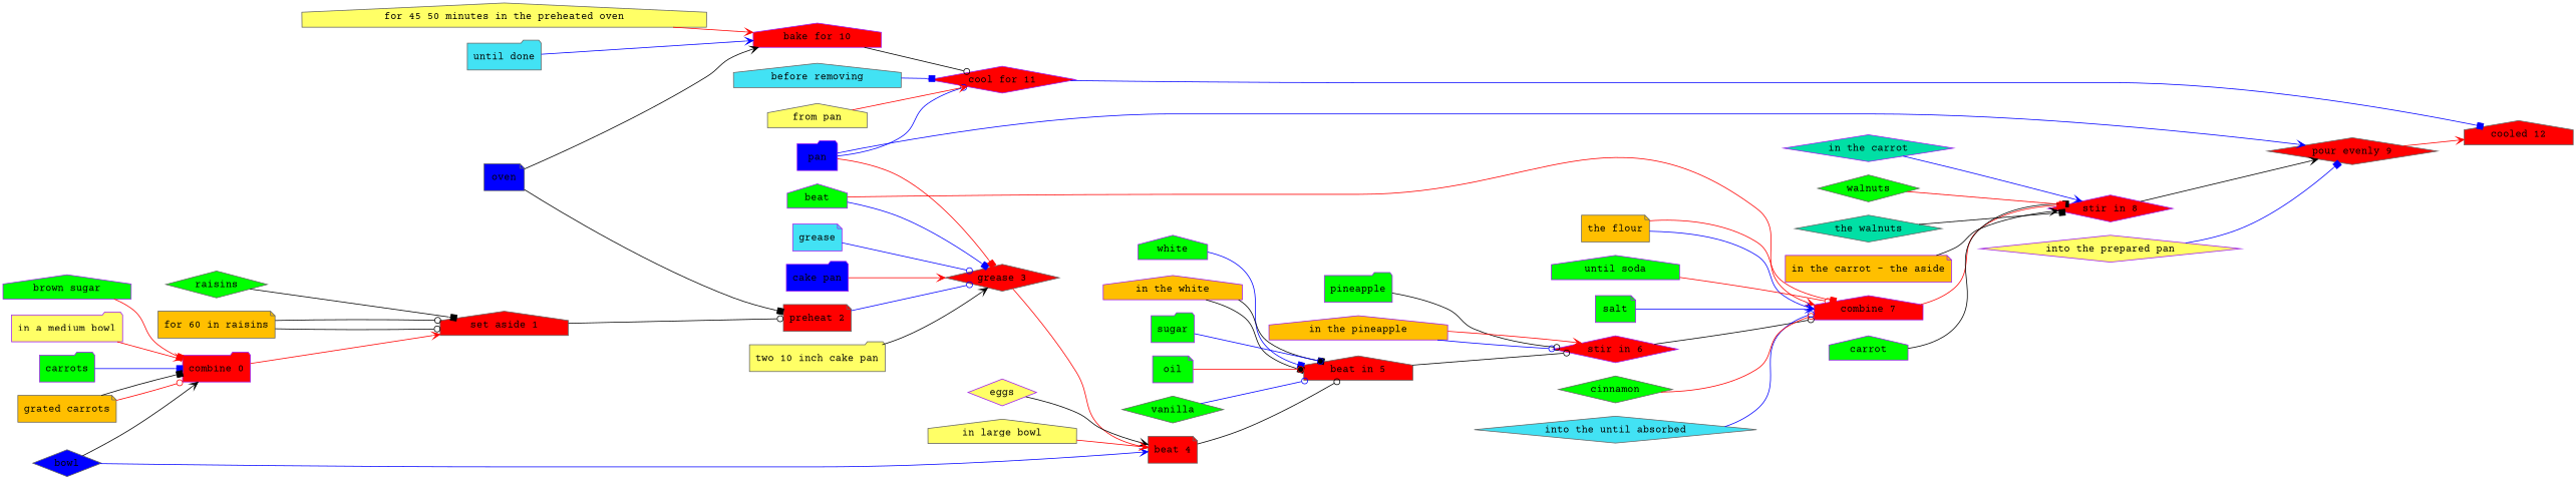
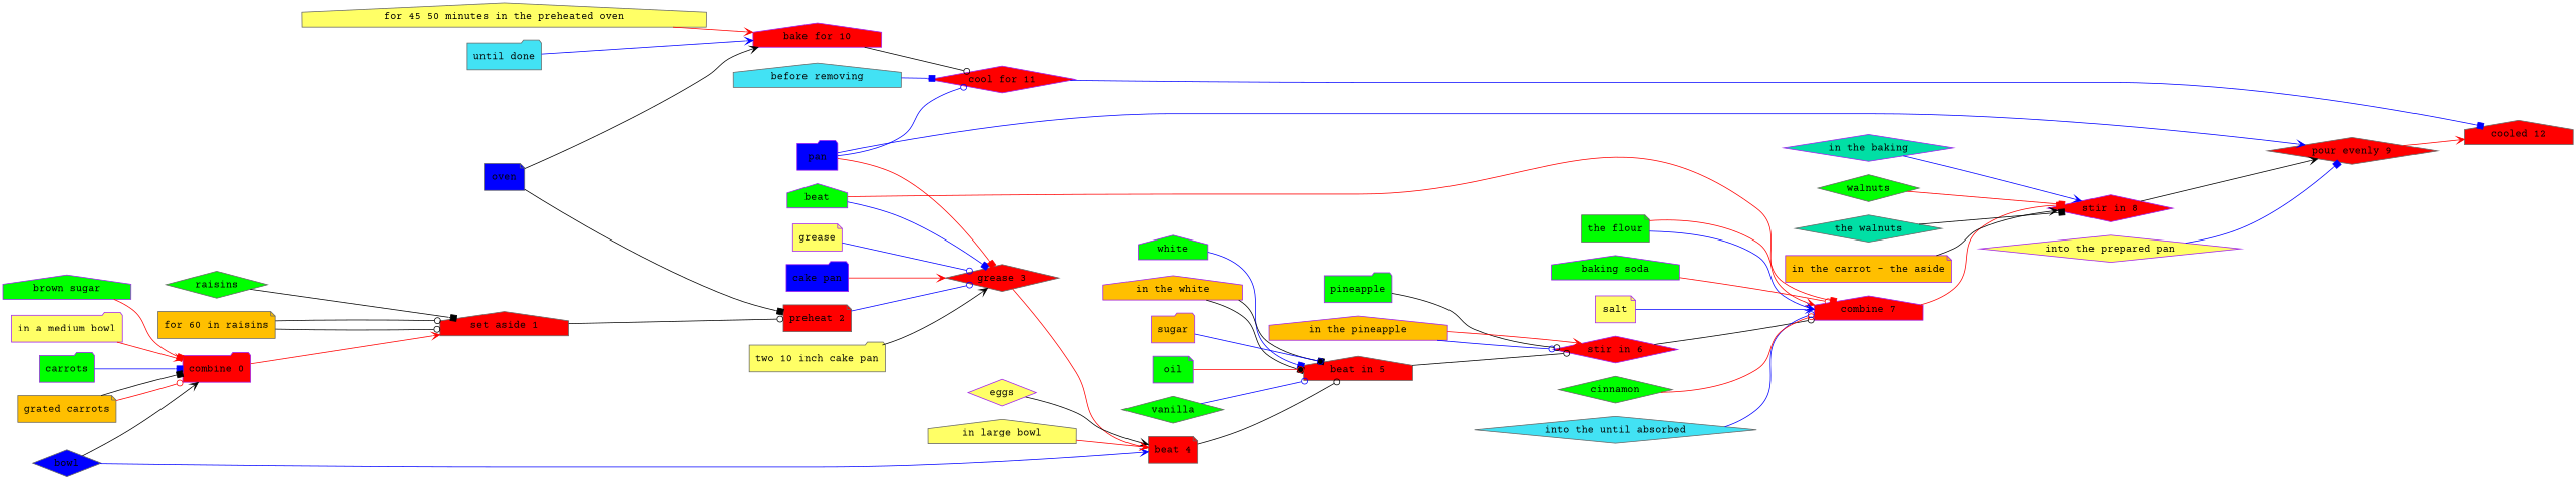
  digraph {
    fontname="Courier Prime"
    rankdir=LR
    node [color=purple fillcolor=green fontname="Courier Prime" shape=house style=filled]
    edge [arrowhead=vee color=black fontname="Courier Prime"]
    "combine 0" [fillcolor=red shape=folder]
    "set aside 1" [color=gray40 fillcolor=red]
    "preheat 2" [color=gray40 fillcolor=red shape=note]
    carrots [shape=folder]
    "grated carrots" [color=gray40 fillcolor="#FFBF00" shape=note]
    "brown sugar"
    bowl [color=gray40 fillcolor="#0000ff" shape=diamond]
    "beat 4" [color=gray40 fillcolor=red shape=note]
    "beat in 5" [color=gray40 fillcolor=red]
    "in a medium bowl" [fillcolor="#ffff66" shape=folder]
    "grease 3" [color=gray40 fillcolor=red shape=diamond]
    raisins [color=gray40 shape=diamond]
    "for 60 in raisins" [color=gray40 fillcolor="#FFBF00" shape=note]
    oven [color=gray40 fillcolor="#0000ff" shape=note]
    "bake for 10" [fillcolor=red]
    "cool for 11" [fillcolor=red shape=diamond]
-   grease [fillcolor="#42e2f4" shape=note]
+   grease [fillcolor="#ffff66" shape=note]
    n18 [label=beat]
    "combine 7" [fillcolor=red]
    "stir in 8" [fillcolor=red shape=diamond]
    "cake pan" [fillcolor="#0000ff" shape=folder]
    "two 10 inch cake pan" [color=gray40 fillcolor="#ffff66" shape=folder]
    pan [fillcolor="#0000ff" shape=folder]
    "pour evenly 9" [color=gray40 fillcolor=red shape=diamond]
    "cooled 12" [color=gray40 fillcolor=red]
    "stir in 6" [fillcolor=red shape=diamond]
    eggs [fillcolor="#ffff66" shape=diamond]
    "in large bowl" [color=gray40 fillcolor="#ffff66"]
    white
    "in the white" [fillcolor="#FFBF00"]
-   sugar [shape=folder]
+   sugar [fillcolor="#FFBF00" shape=folder]
    oil [shape=note]
    vanilla [color=gray40 shape=diamond]
    pineapple [shape=folder]
    "in the pineapple" [fillcolor="#FFBF00"]
    "into the until absorbed" [color=gray40 fillcolor="#42e2f4" shape=diamond]
-   "the flour" [color=gray40 fillcolor="#FFBF00" shape=note]
-   "baking soda" [label="until soda"]
-   salt [shape=note]
+   "the flour" [color=gray40 shape=note]
+   "baking soda"
+   salt [fillcolor="#ffff66" shape=note]
    cinnamon [color=gray40 shape=diamond]
-   carrot
-   "in the carrot" [fillcolor="#01DFA5" shape=diamond]
+   "in the carrot" [fillcolor="#01DFA5" shape=diamond label="in the baking"]
    walnuts [color=gray40 shape=diamond]
    "the walnuts" [color=gray40 fillcolor="#01DFA5" shape=diamond]
    n45 [fillcolor="#FFBF00" label="in the carrot - the aside" shape=note]
    "into the prepared pan" [fillcolor="#ffff66" shape=diamond]
    "until done" [color=gray40 fillcolor="#42e2f4" shape=folder]
    "for 45 50 minutes in the preheated oven" [color=gray40 fillcolor="#ffff66"]
    "before removing" [color=gray40 fillcolor="#42e2f4"]
-   "from pan" [color=gray40 fillcolor="#ffff66"]
    "combine 0" -> "set aside 1" [color=red]
    "set aside 1" -> "preheat 2" [arrowhead=odot]
    "preheat 2" -> "grease 3" [arrowhead=odot color=blue]
    carrots -> "combine 0" [arrowhead=box color=blue]
    "grated carrots" -> "combine 0" [arrowhead=odot color=red]
    "grated carrots" -> "combine 0" [arrowhead=box]
    "brown sugar" -> "combine 0" [arrowhead=box color=red]
    bowl -> "combine 0"
    bowl -> "beat 4" [color=blue]
    "beat 4" -> "beat in 5" [arrowhead=odot]
    "beat in 5" -> "stir in 6" [arrowhead=odot]
    "in a medium bowl" -> "combine 0" [color=red]
    "grease 3" -> "beat 4" [color=red]
    raisins -> "set aside 1" [arrowhead=box]
    "for 60 in raisins" -> "set aside 1" [arrowhead=odot]
    "for 60 in raisins" -> "set aside 1" [arrowhead=odot]
    oven -> "preheat 2" [arrowhead=box]
    oven -> "bake for 10"
    "bake for 10" -> "cool for 11" [arrowhead=odot]
    "cool for 11" -> "cooled 12" [arrowhead=box color=blue]
    grease -> "grease 3" [arrowhead=odot color=blue]
    n18 -> "grease 3" [arrowhead=box color=blue]
    n18 -> "combine 7" [color=red]
    "combine 7" -> "stir in 8" [arrowhead=box color=red]
    "stir in 8" -> "pour evenly 9"
    "cake pan" -> "grease 3" [color=red]
    "two 10 inch cake pan" -> "grease 3"
    pan -> "grease 3" [arrowhead=box color=red]
    pan -> "cool for 11" [arrowhead=odot color=blue]
    pan -> "pour evenly 9" [color=blue]
    "pour evenly 9" -> "cooled 12" [color=red]
    "stir in 6" -> "combine 7" [arrowhead=odot]
    eggs -> "beat 4"
    "in large bowl" -> "beat 4" [color=red]
    white -> "beat in 5" [arrowhead=box color=blue]
    "in the white" -> "beat in 5" [arrowhead=box]
    "in the white" -> "beat in 5" [arrowhead=box]
    sugar -> "beat in 5" [arrowhead=odot color=blue]
    oil -> "beat in 5" [arrowhead=odot color=red]
    vanilla -> "beat in 5" [arrowhead=odot color=blue]
    pineapple -> "stir in 6" [arrowhead=odot]
    "in the pineapple" -> "stir in 6" [arrowhead=odot color=blue]
    "in the pineapple" -> "stir in 6" [color=red]
    "into the until absorbed" -> "combine 7" [arrowhead=odot color=blue]
    "the flour" -> "combine 7" [color=blue]
    "the flour" -> "combine 7" [arrowhead=box color=red]
    "baking soda" -> "combine 7" [arrowhead=odot color=red]
    salt -> "combine 7" [color=blue]
    cinnamon -> "combine 7" [arrowhead=odot color=red]
-   carrot -> "stir in 8" [arrowhead=box]
    "in the carrot" -> "stir in 8" [color=blue]
    walnuts -> "stir in 8" [arrowhead=box color=red]
    "the walnuts" -> "stir in 8" [arrowhead=box]
    n45 -> "stir in 8"
    "into the prepared pan" -> "pour evenly 9" [arrowhead=box color=blue]
    "until done" -> "bake for 10" [color=blue]
    "for 45 50 minutes in the preheated oven" -> "bake for 10" [color=red]
    "before removing" -> "cool for 11" [arrowhead=box color=blue]
-   "from pan" -> "cool for 11" [color=red]
  }
